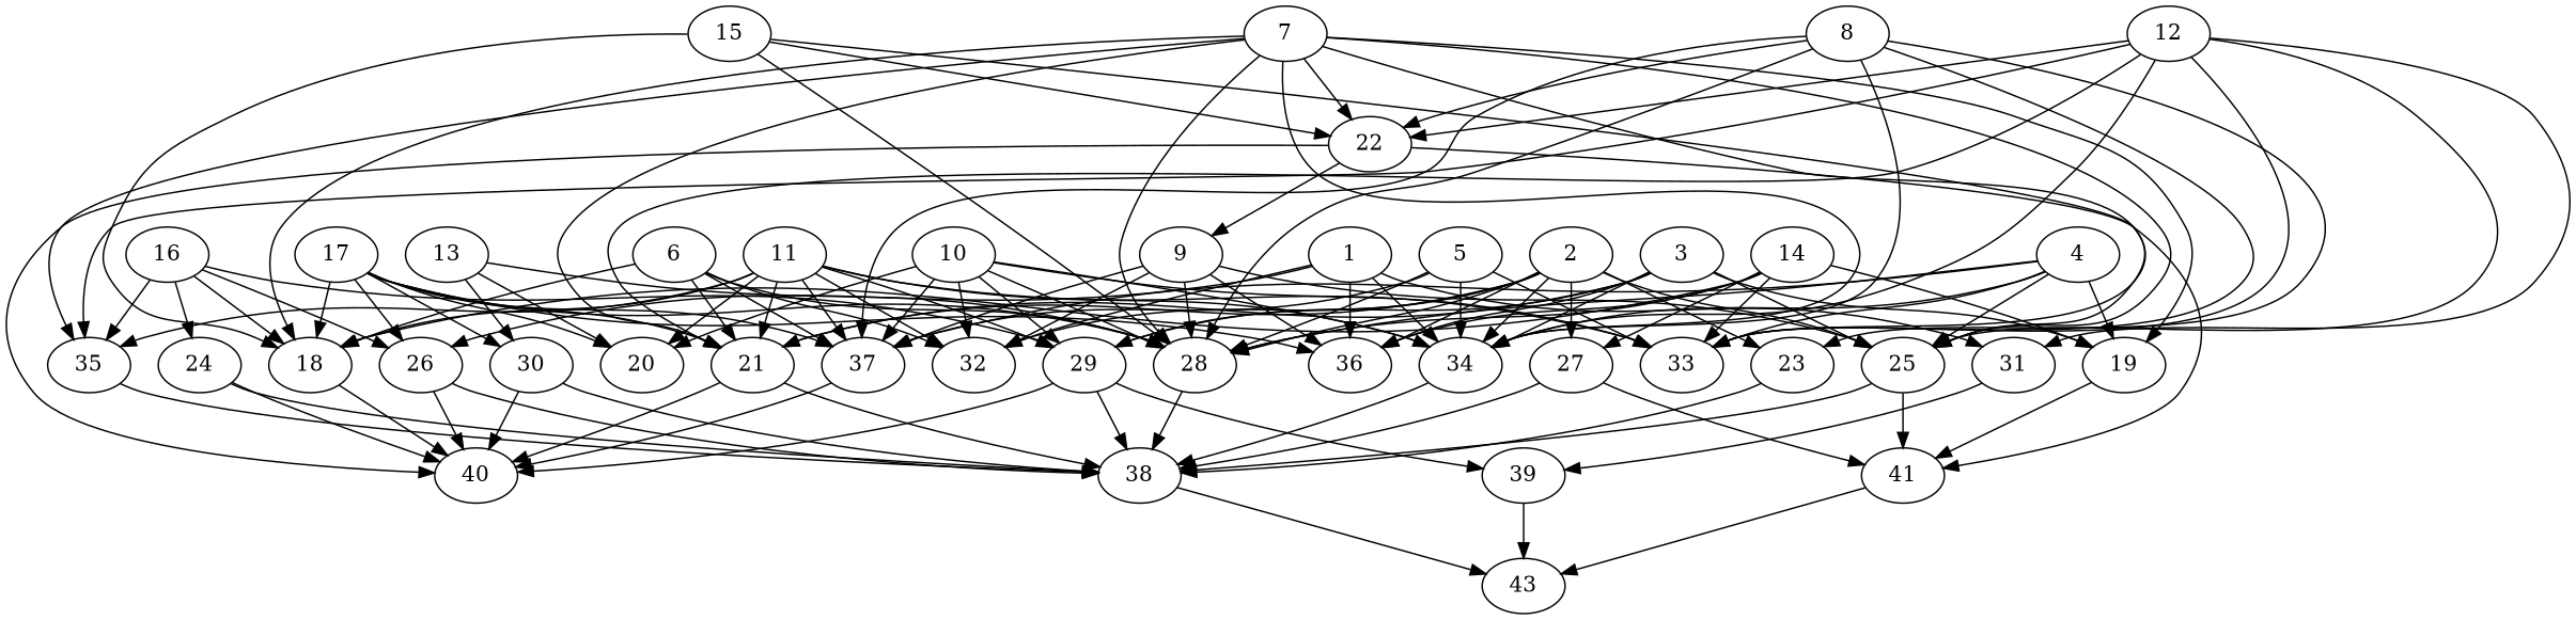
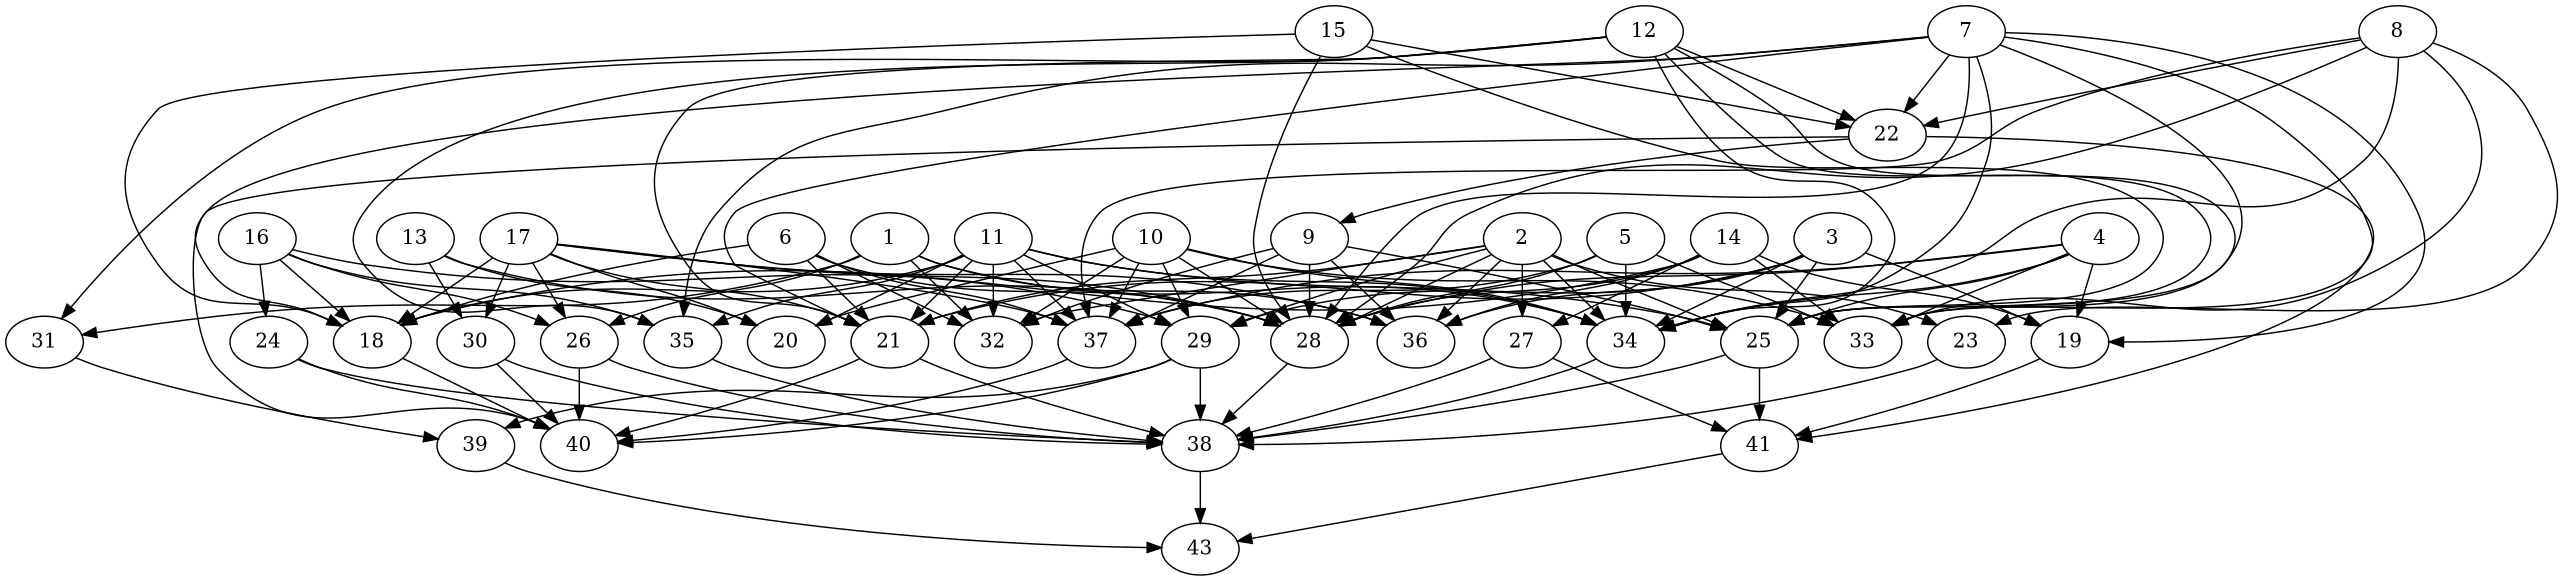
  digraph {
    node [alpha=0.05]
    1 [alpha=0.07 expect_size=708550785292574916608]
    26 [alpha=0.13 expect_size=8262448592787005]
    31 [alpha=0.19 expect_size=149791936679818112]
    32 [alpha=0.06 expect_size=216320552855899471872]
    34 [alpha=0.07 expect_size=263025045545538368]
    36 [alpha=0.14 expect_size=5320748182278242304000]
    40 [alpha=0.10 expect_size=5191454765242949]
    38 [expect_size=15112581340237694]
    39 [alpha=0.02 expect_size=17326355041805311934464]
    43 [expect_size=84823894711967296]
    2 [alpha=0.13 expect_size=10195740741257793536]
    21 [expect_size=12148941014593175552000]
    23 [alpha=0.11 expect_size=54279442225031496]
    25 [alpha=0.18 expect_size=6536312994509050]
    27 [alpha=0.17 expect_size=480054039671722432]
    28 [alpha=0.12 expect_size=8742780375342331723776]
    29 [alpha=0.04 expect_size=420120799589321984]
    41 [alpha=0.19 expect_size=12243248623135536185344]
    3 [alpha=0.04 expect_size=198236632715103136]
    19 [alpha=0.04 expect_size=2850248958217814016000]
    4 [alpha=0.14 expect_size=664090394330924800]
    33 [alpha=0.13 expect_size=3499946678939558400]
    37 [alpha=0.06 expect_size=126892727537584480]
    5 [alpha=0.17 expect_size=84716519771868720]
    6 [alpha=0.03 expect_size=20999315644093864]
    18 [expect_size=7601253138169495289856]
    7 [alpha=0.20 expect_size=1709214075877769347072]
    22 [alpha=0.18 expect_size=188120976850944000000]
    35 [expect_size=3705119979062247292928]
    9 [alpha=0.01 expect_size=319115561843550060544]
    8 [alpha=0.07 expect_size=10959970836024138]
    10 [alpha=0.15 expect_size=8049917001628137472]
    20 [alpha=0.20 expect_size=74581758536777072]
    11 [alpha=0.16 expect_size=2580921420635419648]
    12 [alpha=0.06 expect_size=9246787235741696000000]
    13 [alpha=0.17 expect_size=1070260451407647872]
    30 [alpha=0.19 expect_size=4516557979806789120]
    14 [alpha=0.16 expect_size=2164978177339876704256]
    15 [alpha=0.19 expect_size=5860657747303341056]
    16 [alpha=0.06 expect_size=280690844325266849792]
    24 [alpha=0.15 expect_size=475611814786672384]
    17 [alpha=0.07 expect_size=13550396867995940]
    1 -> 26
    1 -> 31
    1 -> 32
    1 -> 34
    1 -> 36
    26 -> 40
    26 -> 38
    31 -> 39
    34 -> 38
    38 -> 43
    39 -> 43
    2 -> 32
    2 -> 34
    2 -> 36
    2 -> 21
    2 -> 23
    2 -> 25
    2 -> 27
    2 -> 28
    2 -> 29
    21 -> 40
    21 -> 38
    23 -> 38
    25 -> 38
    25 -> 41
    27 -> 38
    27 -> 41
    28 -> 38
    29 -> 40
    29 -> 38
    29 -> 39
    41 -> 43
    3 -> 34
    3 -> 36
    3 -> 21
    3 -> 25
    3 -> 29
    3 -> 19
    19 -> 41
    4 -> 34
    4 -> 25
    4 -> 28
    4 -> 19
    4 -> 33
    4 -> 37
    37 -> 40
    5 -> 34
    5 -> 28
    5 -> 33
    5 -> 37
    6 -> 32
    6 -> 21
    6 -> 28
    6 -> 37
    6 -> 18
    18 -> 40
    7 -> 34
    7 -> 21
    7 -> 25
    7 -> 28
    7 -> 19
    7 -> 33
    7 -> 18
    7 -> 22
    7 -> 35
    22 -> 40
    22 -> 41
    22 -> 9
    35 -> 38
    9 -> 32
    9 -> 36
    9 -> 25
    9 -> 28
    9 -> 37
    8 -> 34
    8 -> 23
    8 -> 28
    8 -> 33
    8 -> 37
    8 -> 22
    10 -> 32
    10 -> 34
    10 -> 28
    10 -> 29
    10 -> 33
    10 -> 37
    10 -> 20
    11 -> 32
    11 -> 34
    11 -> 21
-   11 -> 33
+   11 -> 25
    11 -> 29
    11 -> 37
    11 -> 18
    11 -> 35
    11 -> 20
    12 -> 31
    12 -> 34
    12 -> 21
    12 -> 25
    12 -> 33
    12 -> 22
    12 -> 35
    13 -> 28
    13 -> 20
    13 -> 30
    30 -> 40
    30 -> 38
    14 -> 36
    14 -> 27
    14 -> 28
    14 -> 19
    14 -> 33
    14 -> 18
    15 -> 25
    15 -> 28
    15 -> 18
    15 -> 22
    16 -> 26
    16 -> 29
    16 -> 18
    16 -> 35
    16 -> 24
    24 -> 40
    24 -> 38
    17 -> 26
    17 -> 36
    17 -> 21
    17 -> 28
    17 -> 37
    17 -> 18
    17 -> 20
    17 -> 30
  }
